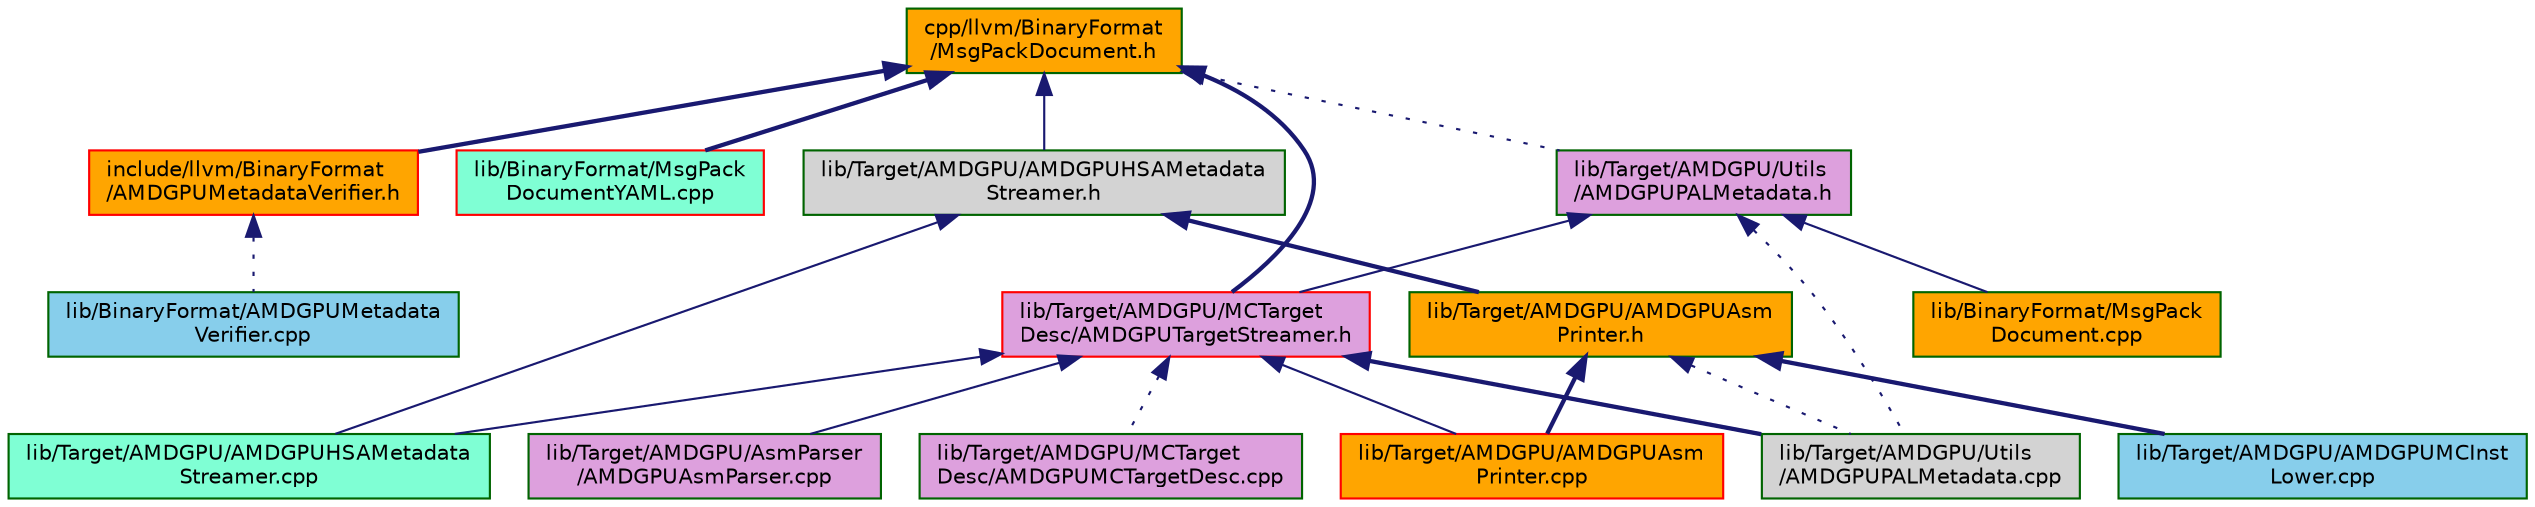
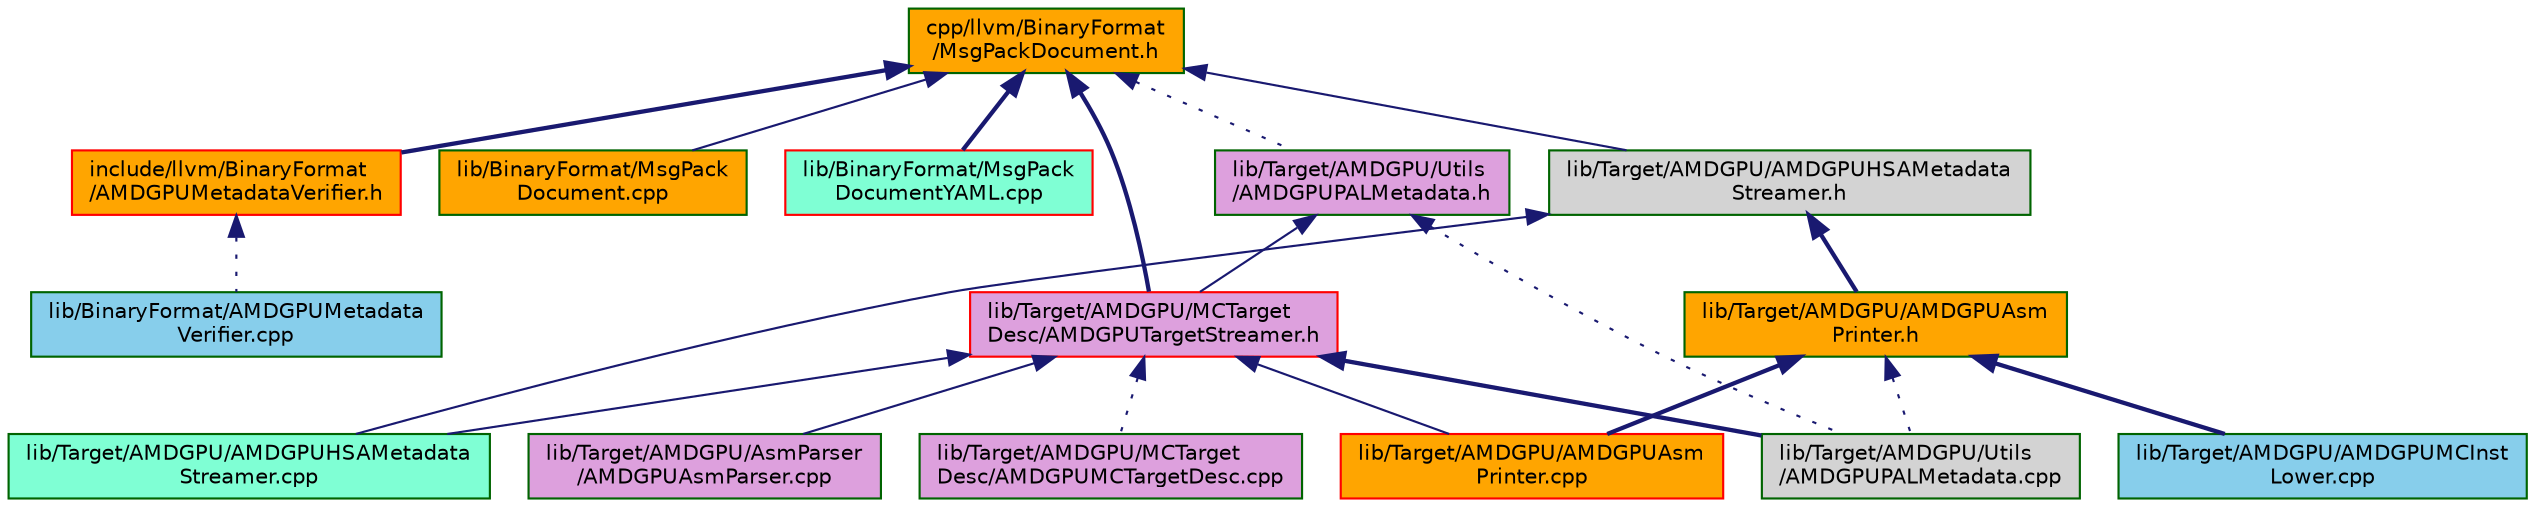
  digraph {
    node [color=darkgreen fillcolor=orange fontname=Helvetica fontsize=10 shape=box style=filled]
    edge [color=midnightblue dir=back fontname=Helvetica fontsize=10 labelfontname=Helvetica labelfontsize=10 style=bold]
    n1 [fontcolor=black height=0.2 label="cpp/llvm/BinaryFormat\l/MsgPackDocument.h" width=0.4]
    n2 [color=red height=0.2 label="include/llvm/BinaryFormat\l/AMDGPUMetadataVerifier.h" width=0.4]
    n3 [height=0.2 label="lib/BinaryFormat/MsgPack\lDocument.cpp" width=0.4]
    n4 [color=red fillcolor=aquamarine height=0.2 label="lib/BinaryFormat/MsgPack\lDocumentYAML.cpp" width=0.4]
    n5 [fillcolor=lightgrey height=0.2 label="lib/Target/AMDGPU/AMDGPUHSAMetadata\lStreamer.h" width=0.4]
    n6 [color=red fillcolor=plum height=0.2 label="lib/Target/AMDGPU/MCTarget\lDesc/AMDGPUTargetStreamer.h" width=0.4]
    n7 [fillcolor=plum height=0.2 label="lib/Target/AMDGPU/Utils\l/AMDGPUPALMetadata.h" width=0.4]
    n8 [fillcolor=skyblue height=0.2 label="lib/BinaryFormat/AMDGPUMetadata\lVerifier.cpp" width=0.4]
    n9 [height=0.2 label="lib/Target/AMDGPU/AMDGPUAsm\lPrinter.h" width=0.4]
    n10 [fillcolor=aquamarine height=0.2 label="lib/Target/AMDGPU/AMDGPUHSAMetadata\lStreamer.cpp" width=0.4]
    n11 [color=red height=0.2 label="lib/Target/AMDGPU/AMDGPUAsm\lPrinter.cpp" width=0.4]
    n12 [fillcolor=lightgrey height=0.2 label="lib/Target/AMDGPU/Utils\l/AMDGPUPALMetadata.cpp" width=0.4]
    n13 [fillcolor=plum height=0.2 label="lib/Target/AMDGPU/AsmParser\l/AMDGPUAsmParser.cpp" width=0.4]
    n14 [fillcolor=plum height=0.2 label="lib/Target/AMDGPU/MCTarget\lDesc/AMDGPUMCTargetDesc.cpp" width=0.4]
    n15 [fillcolor=skyblue height=0.2 label="lib/Target/AMDGPU/AMDGPUMCInst\lLower.cpp" width=0.4]
    n1 -> n2
-   n7 -> n3 [style=solid]
+   n1 -> n3 [style=solid]
    n1 -> n4
    n1 -> n5 [style=solid]
    n1 -> n6
    n1 -> n7 [style=dotted]
    n2 -> n8 [style=dotted]
    n5 -> n9
    n5 -> n10 [style=solid]
    n6 -> n10 [style=solid]
    n6 -> n11 [style=solid]
    n6 -> n12
    n6 -> n13 [style=solid]
    n6 -> n14 [style=dotted]
    n7 -> n6 [style=solid]
    n7 -> n12 [style=dotted]
    n9 -> n11
    n9 -> n12 [style=dotted]
    n9 -> n15
  }
